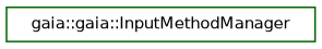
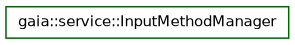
  digraph {
    rankdir=TB
-   n1 [color=darkgreen fillcolor=white fontname=Helvetica fontsize=10 height=0.2 label="gaia::gaia::InputMethodManager" shape=record style=filled width=0.4]
+   n1 [color=darkgreen fillcolor=white fontname=Helvetica fontsize=10 height=0.2 label="gaia::service::InputMethodManager" shape=record style=filled width=0.4]
  }
